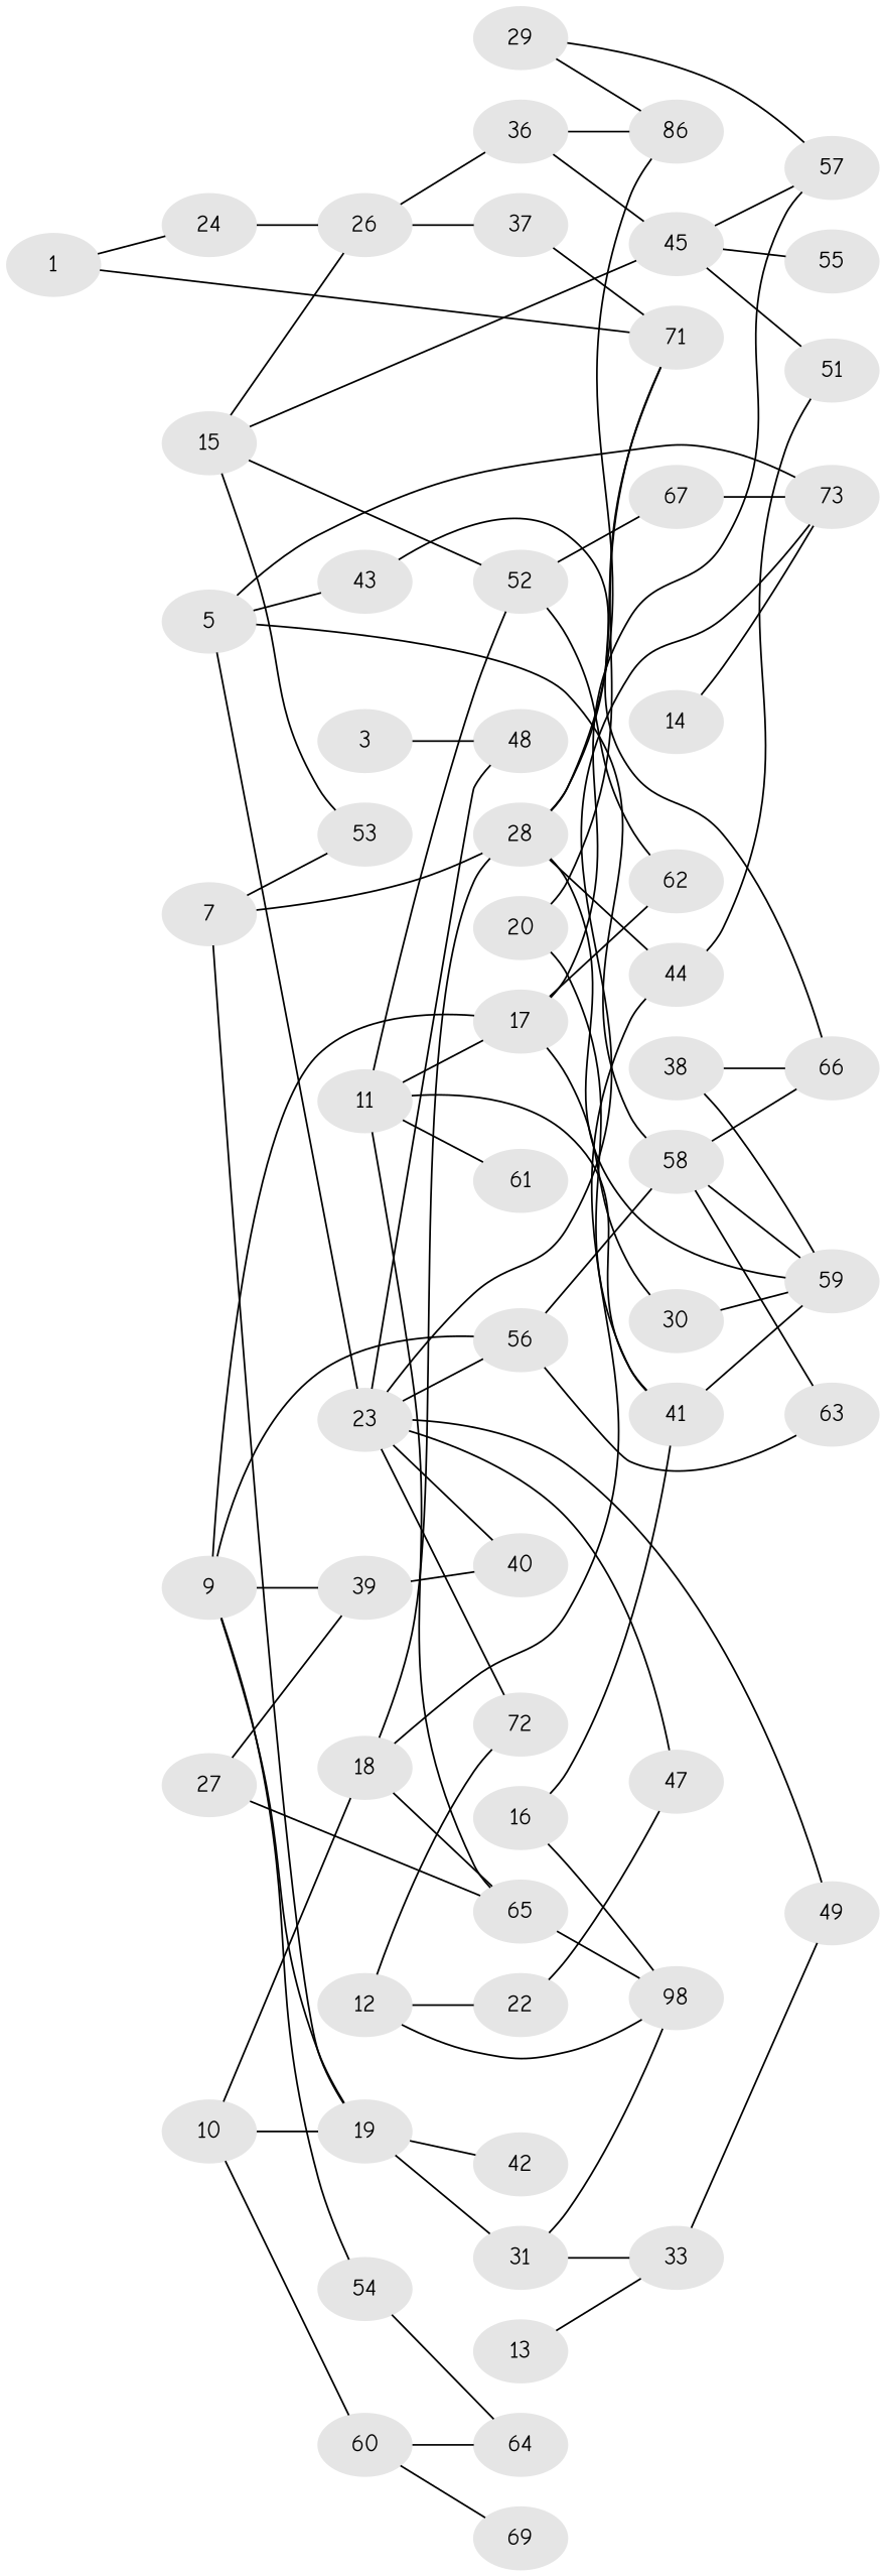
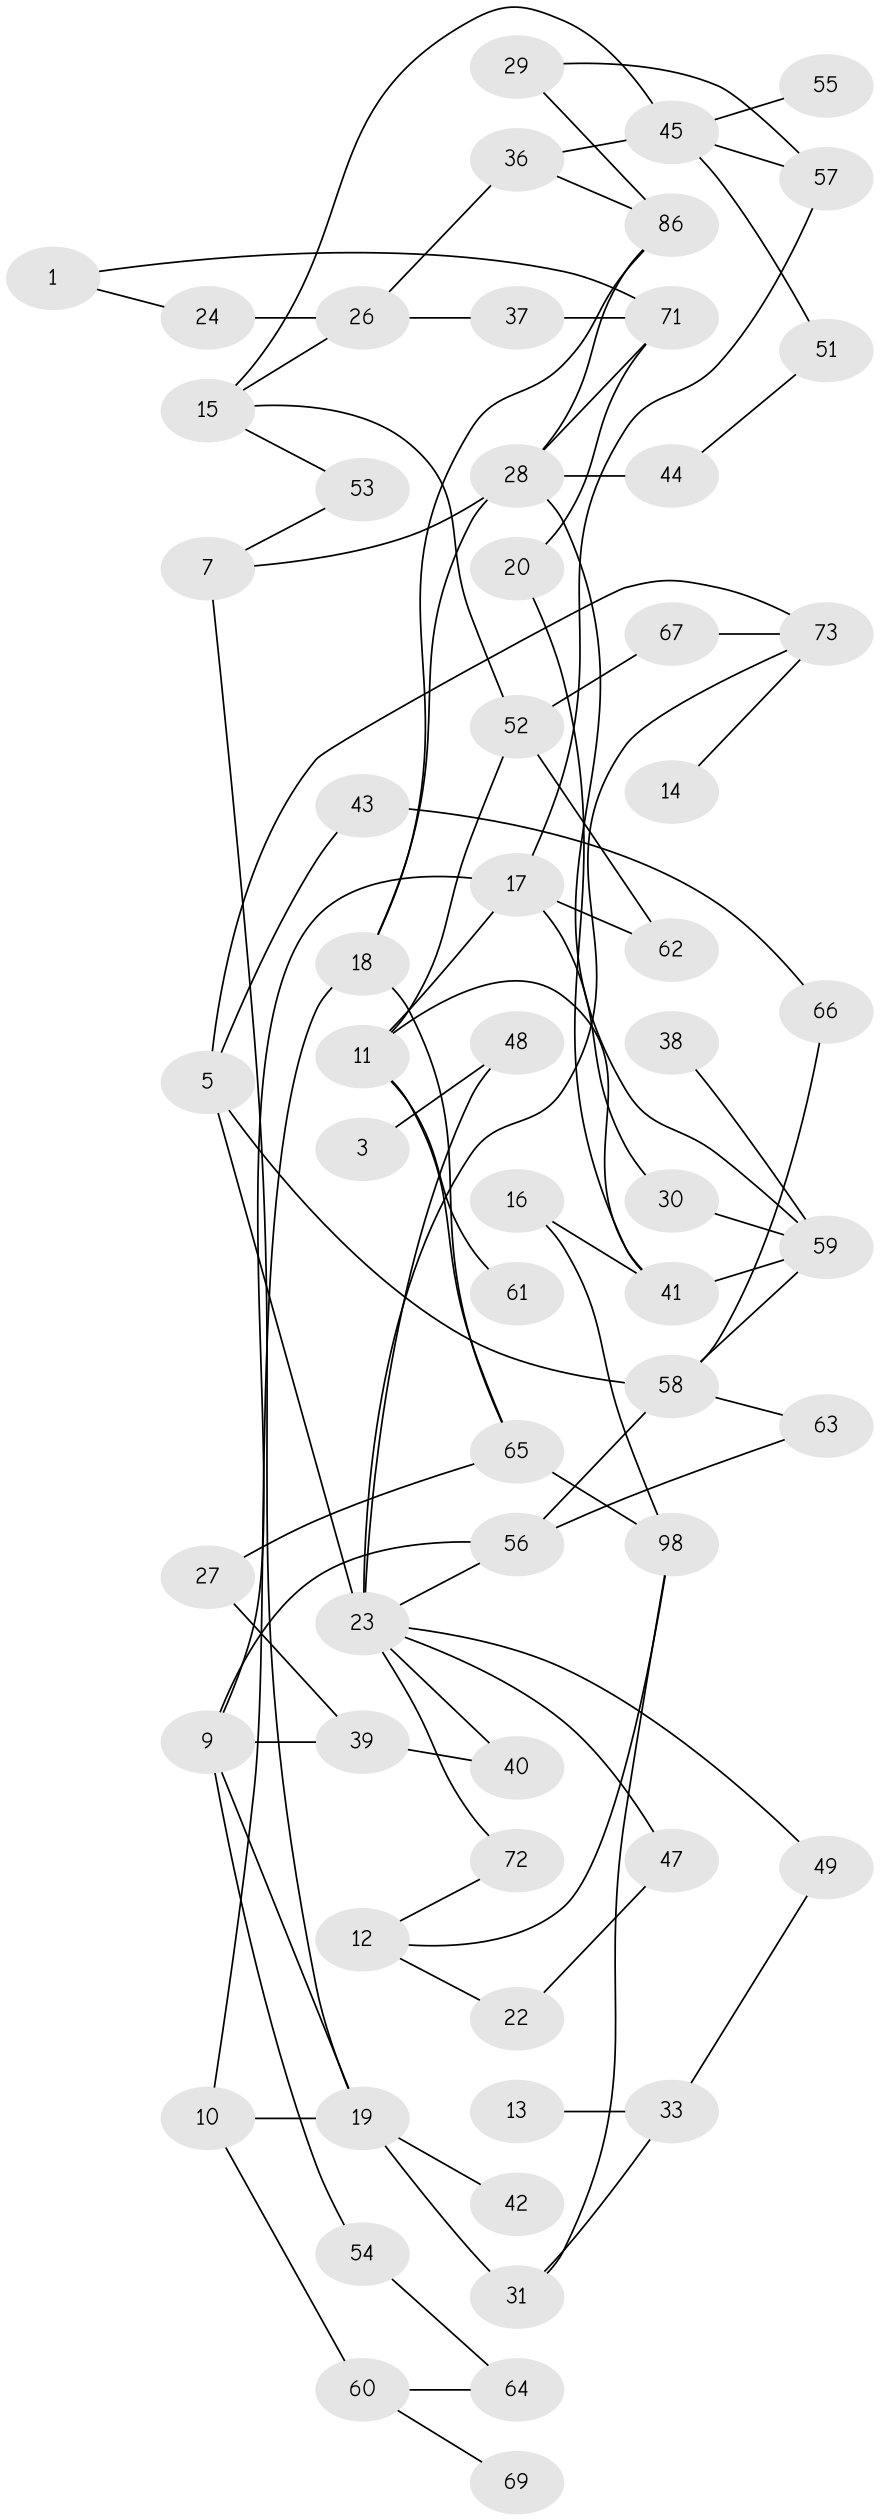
  graph {
    fontname="Comic Neue"
    rankdir=LR
    node [color=gray90 fontname="Comic Neue" style=filled]
    edge [fontname="Comic Neue" weight=1.0]
    1
    24
    71
    26
    3
    48
    5
    23
    43
    58
    73
    56
    72
    47
    40
    49
    66
    59
    63
    7
    19
    28
    53
    31
    42
    n26 [label=86]
    44
    60
    64
    69
    9
    17
    39
    54
    30
    57
    62
    10
    18
    65
    11
    41
    52
    61
    67
    n46 [label=98]
    12
    22
    13
    33
    14
    15
    45
    36
    37
    51
    55
    16
    20
    27
    29
    38
    1 -- 24
    1 -- 71
    24 -- 26
    26 -- 36
    26 -- 37
    3 -- 48
    5 -- 23
    5 -- 43
    5 -- 58
    5 -- 73
    23 -- 48
    23 -- 73
    23 -- 56
    23 -- 72
    23 -- 47
    23 -- 40
    23 -- 49
    43 -- 66
    58 -- 66
    58 -- 59
    58 -- 63
    56 -- 58
    56 -- 63
    7 -- 19
    7 -- 28
    7 -- 53
    19 -- 31
    19 -- 42
    28 -- 71
    28 -- 59
    28 -- n26
    28 -- 44
    31 -- n46
    31 -- 33
    44 -- 51
    60 -- 64
    60 -- 69
    9 -- 56
    9 -- 19
    9 -- 17
    9 -- 39
    9 -- 54
    17 -- 30
    17 -- 57
    17 -- 62
    39 -- 40
    54 -- 64
    30 -- 59
    10 -- 19
    10 -- 60
    10 -- 18
    18 -- 28
-   18 -- 44
+   18 -- n26
    18 -- 65
    65 -- n46
    11 -- 17
    11 -- 65
    11 -- 41
    11 -- 52
    11 -- 61
    41 -- 59 [weight=2.0]
    52 -- 62
    52 -- 67
    67 -- 73 [weight=2.0]
    12 -- 72
    12 -- n46
    12 -- 22
    22 -- 47
    13 -- 33
    33 -- 49
    14 -- 73
    15 -- 26
    15 -- 53
    15 -- 52
    15 -- 45
    45 -- 57
    45 -- 51
    45 -- 55
    36 -- n26
    36 -- 45
    37 -- 71
    16 -- 41
    16 -- n46
    20 -- 71
    20 -- 41
    27 -- 39
    27 -- 65
    29 -- n26
    29 -- 57
-   38 -- 66
    38 -- 59
  }
